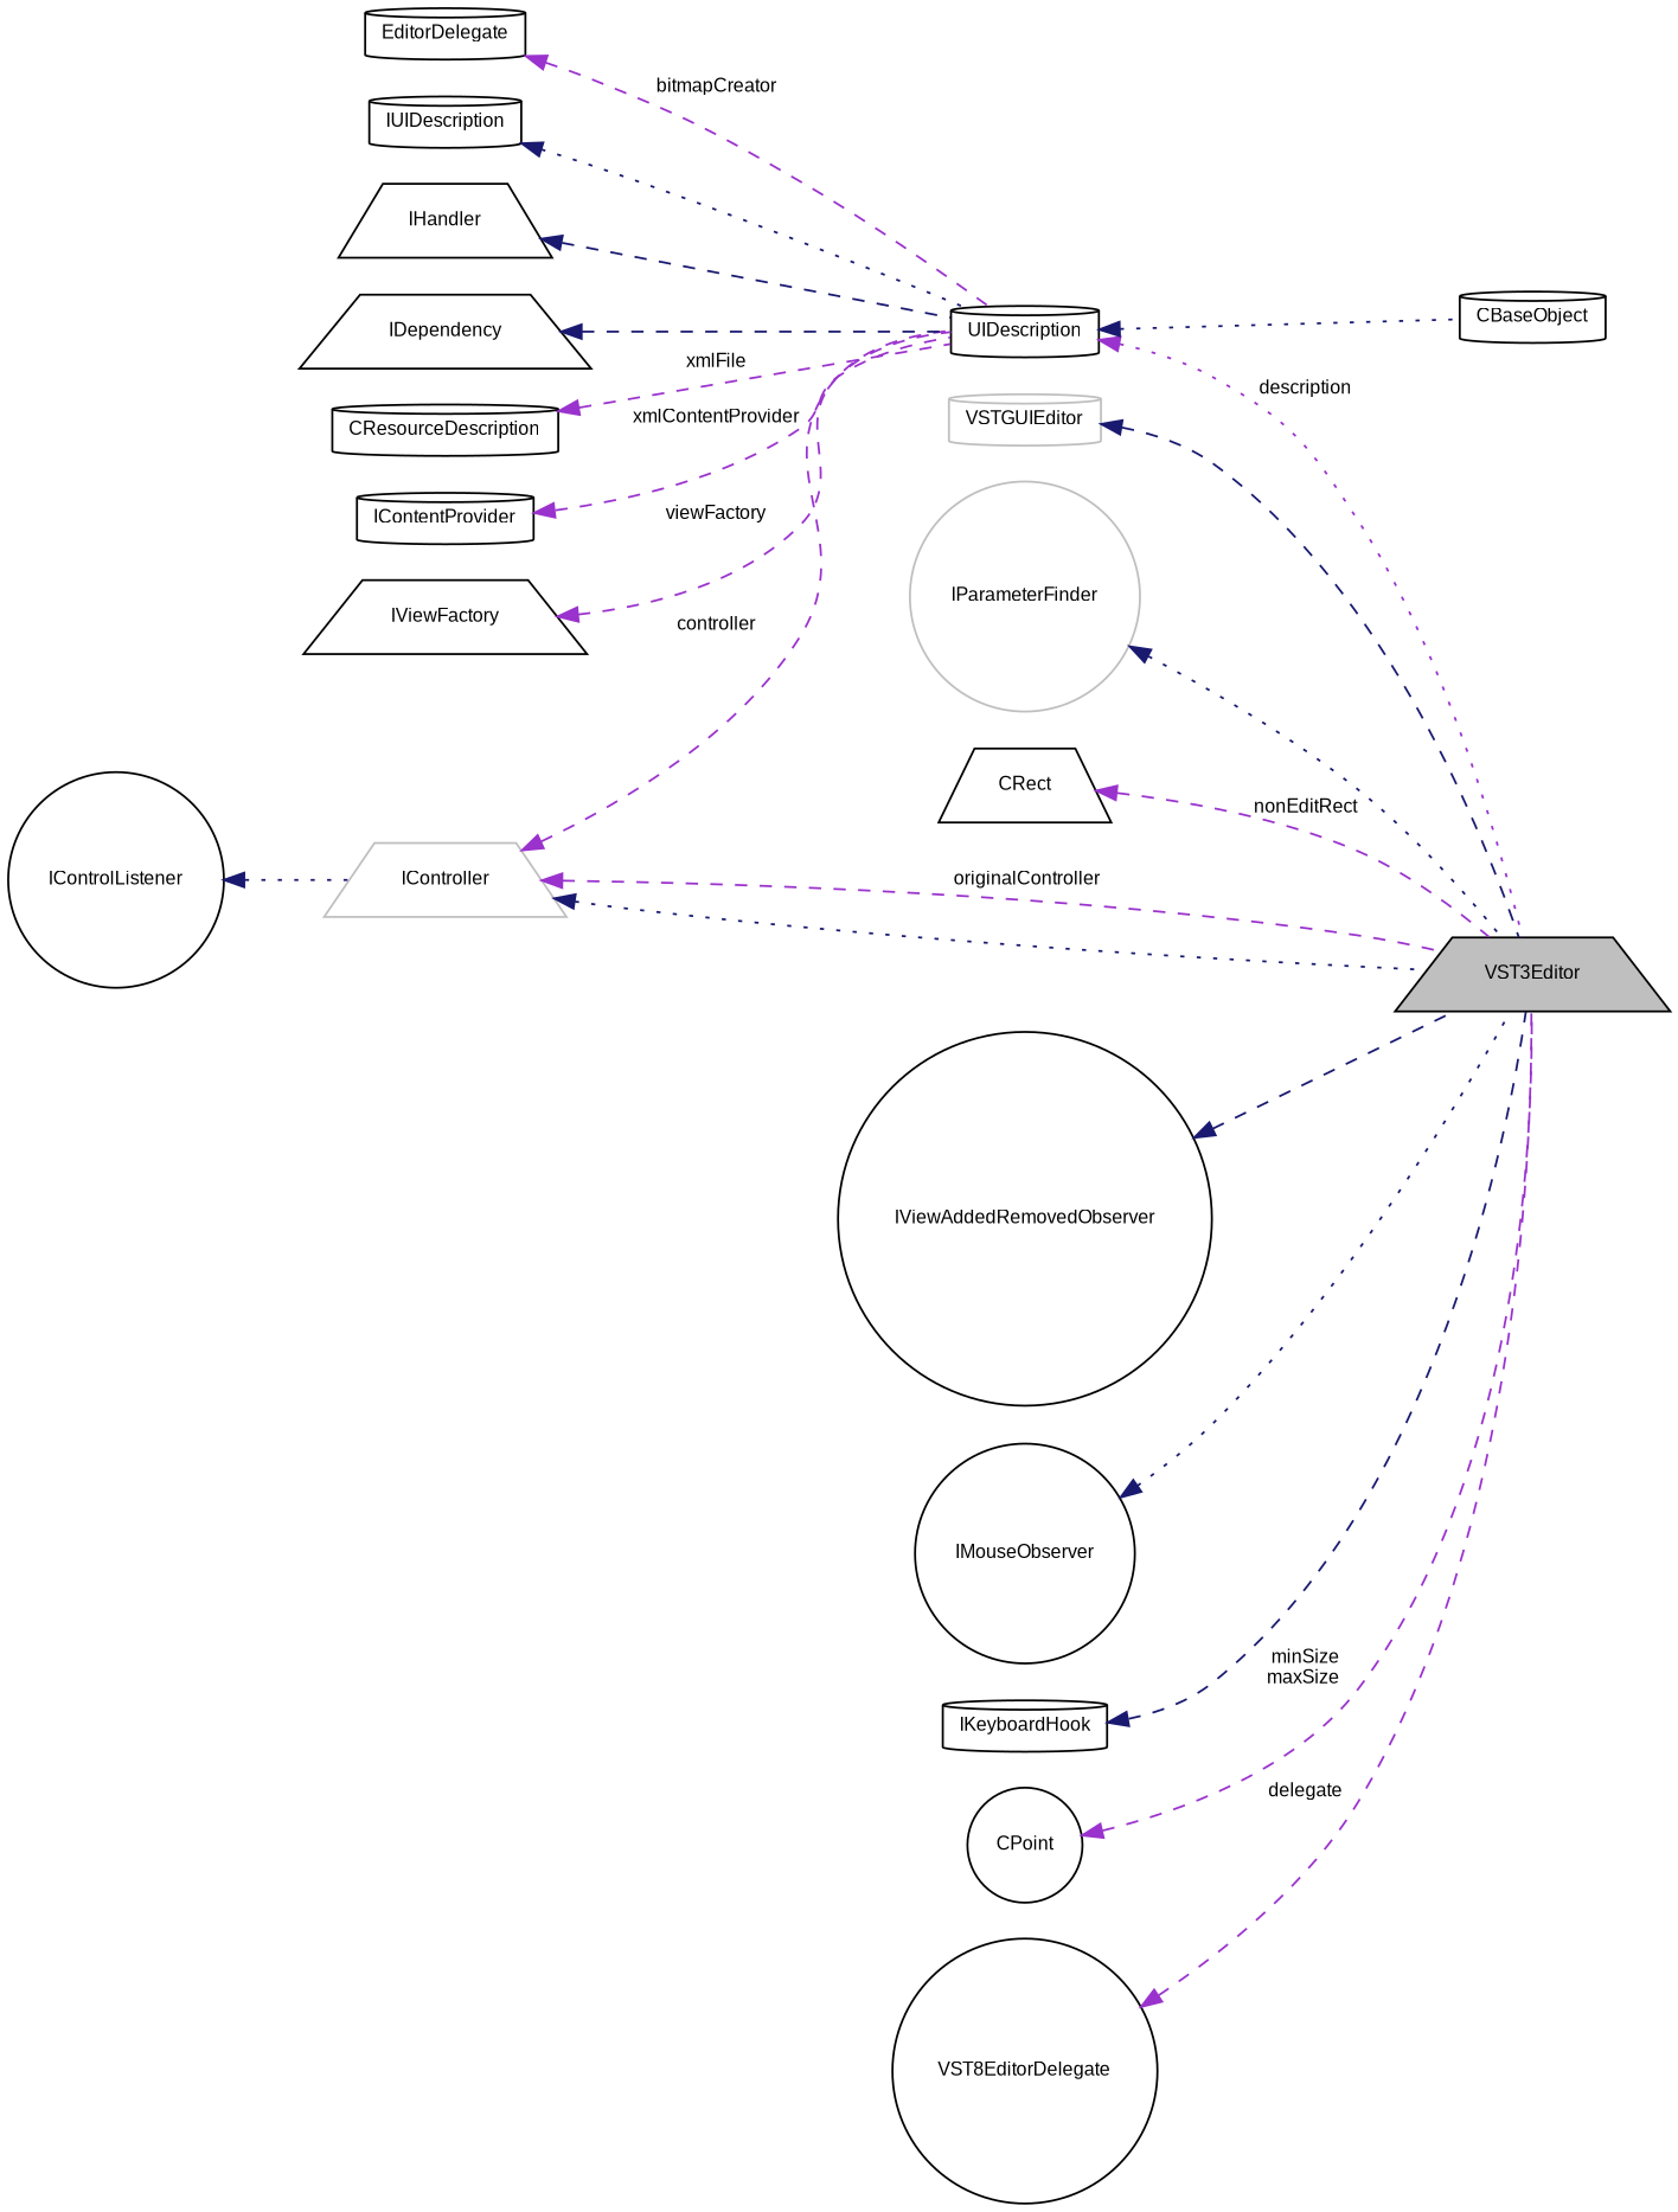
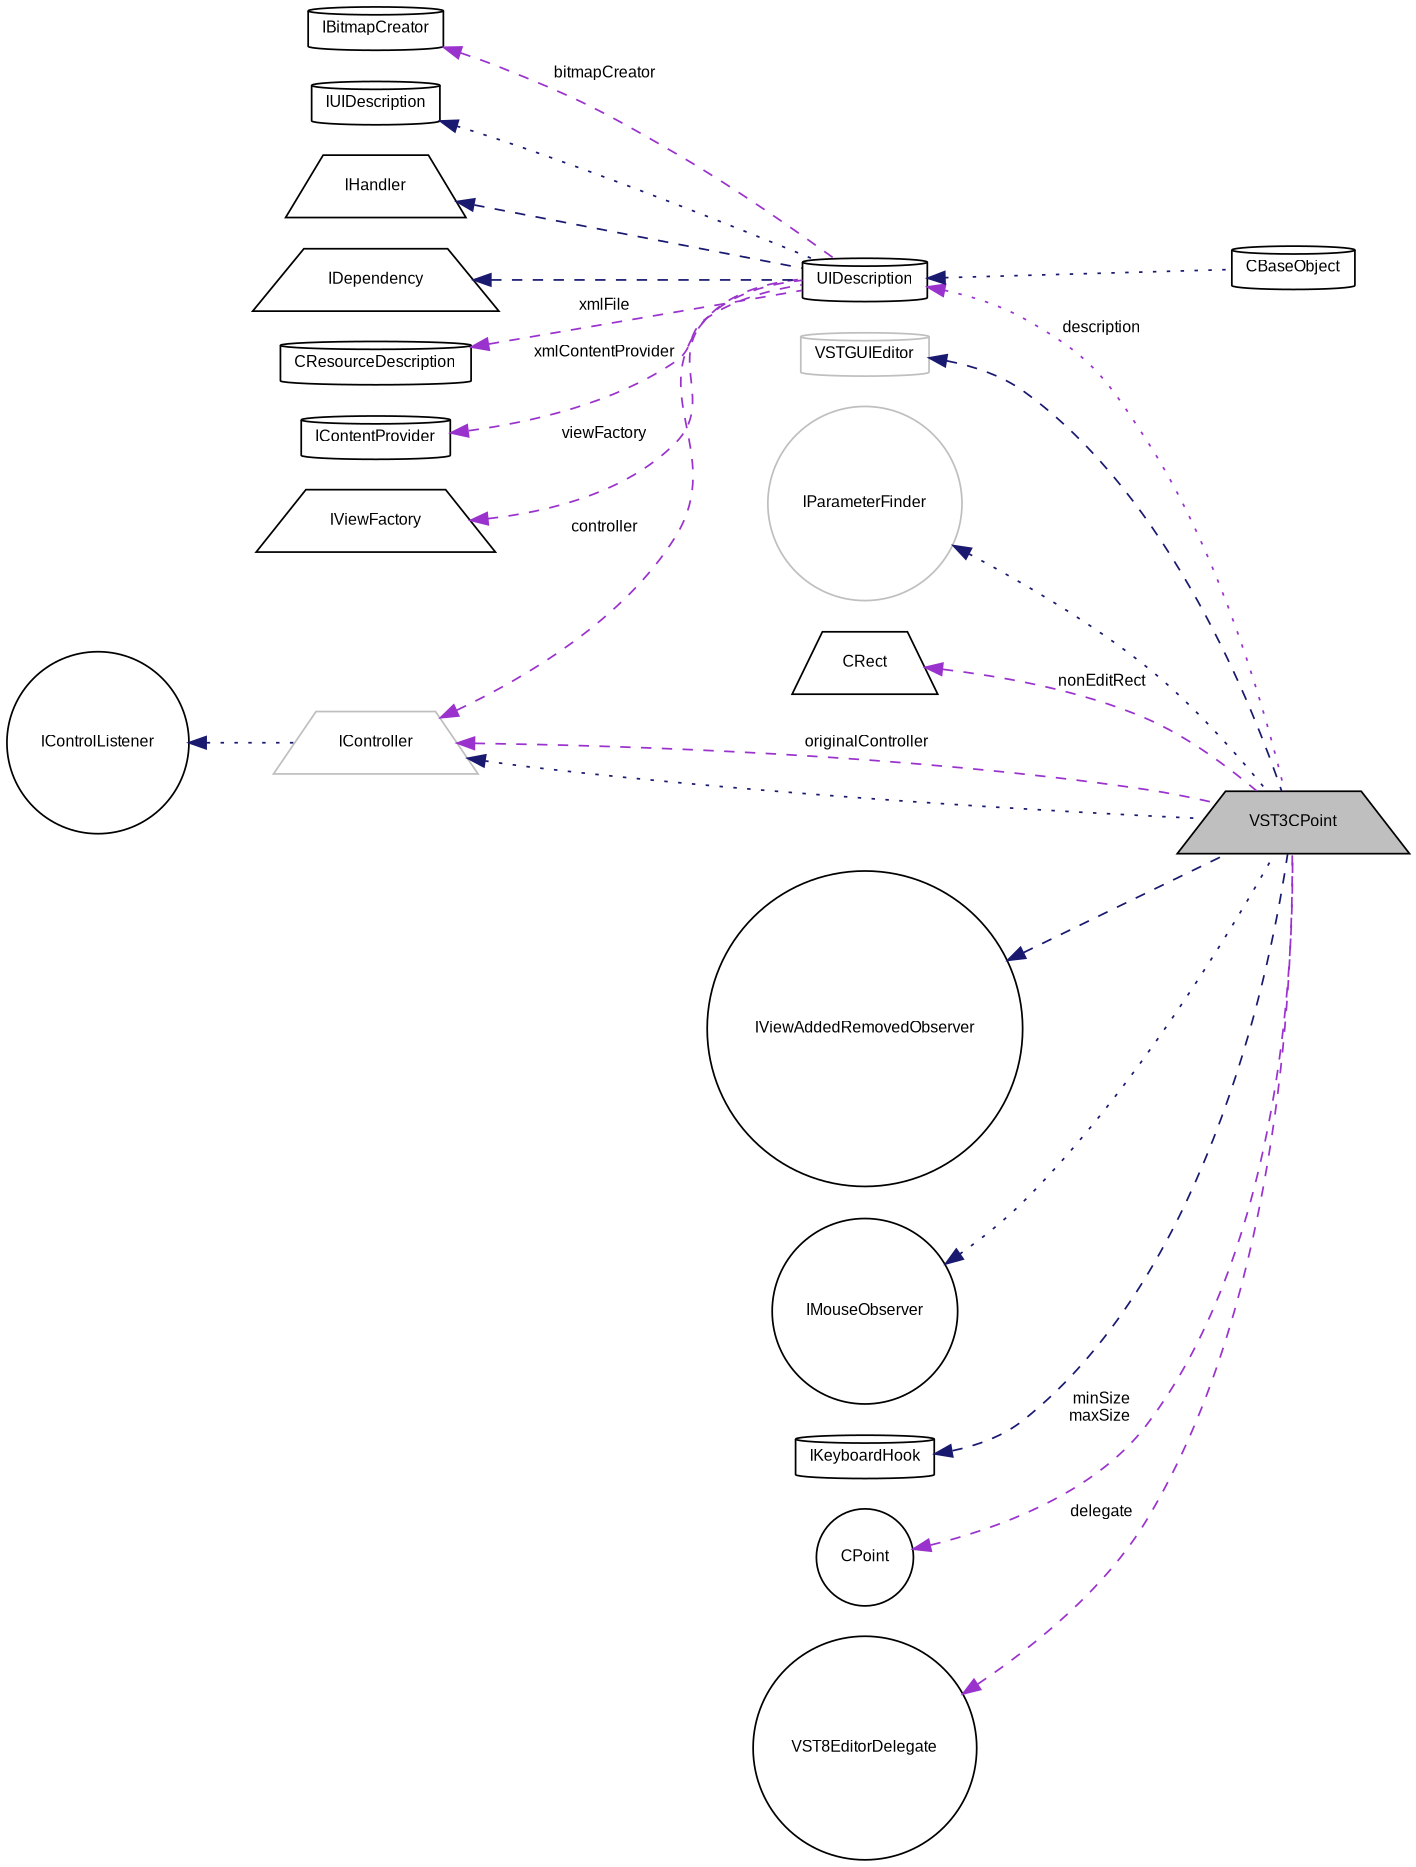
  digraph {
    rankdir=LR
    node [color=black fontname=Arial fontsize=9 shape=cylinder]
    edge [color=midnightblue dir=back fontname=Arial fontsize=9 labelfontname=Arial labelfontsize=9 style=dashed]
-   n1 [fillcolor=grey75 fontcolor=black height=0.2 label=VST3Editor shape=trapezium style=filled width=0.4]
+   n1 [fillcolor=grey75 fontcolor=black height=0.2 label=VST3CPoint shape=trapezium style=filled width=0.4]
    n2 [color=grey75 height=0.2 label=VSTGUIEditor width=0.4]
    n3 [color=grey75 height=0.2 label=IParameterFinder shape=circle width=0.4]
    n4 [color=grey75 height=0.2 label=IController shape=trapezium width=0.4]
    n5 [height=0.2 label=UIDescription width=0.4]
    n6 [height=0.2 label=CBaseObject width=0.4]
    n7 [height=0.2 label=IControlListener shape=circle width=0.4]
    n8 [height=0.2 label=IViewAddedRemovedObserver shape=circle width=0.4]
    n9 [height=0.2 label=IMouseObserver shape=circle width=0.4]
    n10 [height=0.2 label=IKeyboardHook width=0.4]
    n11 [height=0.2 label=IUIDescription width=0.4]
    n12 [height=0.2 label=IHandler shape=trapezium width=0.4]
    n13 [height=0.2 label=IDependency shape=trapezium width=0.4]
    n14 [height=0.2 label=CResourceDescription width=0.4]
    n15 [height=0.2 label=IContentProvider width=0.4]
    n16 [height=0.2 label=IViewFactory shape=trapezium width=0.4]
-   n17 [height=0.2 label=EditorDelegate width=0.4]
+   n17 [height=0.2 label=IBitmapCreator width=0.4]
    n18 [height=0.2 label=CPoint shape=circle width=0.4]
    n19 [height=0.2 label=VST8EditorDelegate shape=circle width=0.4]
    n20 [height=0.2 label=CRect shape=trapezium width=0.4]
    n2 -> n1
    n3 -> n1 [style=dotted]
    n4 -> n1 [style=dotted]
    n4 -> n1 [color=darkorchid3 label=" originalController"]
    n4 -> n5 [color=darkorchid3 label=" controller"]
    n5 -> n1 [color=darkorchid3 label=" description" style=dotted]
    n5 -> n6 [style=dotted]
    n7 -> n4 [style=dotted]
    n8 -> n1
    n9 -> n1 [style=dotted]
    n10 -> n1
    n11 -> n5 [style=dotted]
    n12 -> n5
    n13 -> n5
    n14 -> n5 [color=darkorchid3 label=" xmlFile"]
    n15 -> n5 [color=darkorchid3 label=" xmlContentProvider"]
    n16 -> n5 [color=darkorchid3 label=" viewFactory"]
    n17 -> n5 [color=darkorchid3 label=" bitmapCreator"]
    n18 -> n1 [color=darkorchid3 label=" minSize\nmaxSize"]
    n19 -> n1 [color=darkorchid3 label=" delegate"]
    n20 -> n1 [color=darkorchid3 label=" nonEditRect"]
  }
